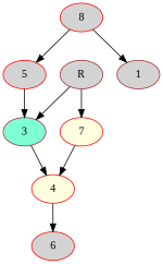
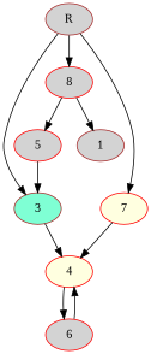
  digraph {
    fontname="Liberation Serif"
    node [color=red fillcolor=lightgrey fontname="Liberation Serif" style=filled]
    edge [fontname="Liberation Serif"]
    3 [color=brown fillcolor=aquamarine]
    4 [fillcolor=lightyellow]
    6
    5
    7 [fillcolor=lightyellow]
    8
    1 [color=brown]
    R [color=brown]
    3 -> 4
    4 -> 6
+   6 -> 4
    5 -> 3
    7 -> 4
    8 -> 5
    8 -> 1
    R -> 3
    R -> 7
+   R -> 8
  }
